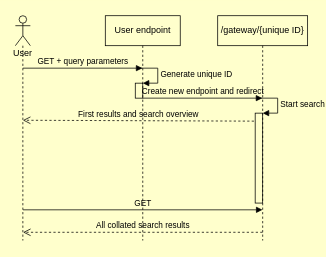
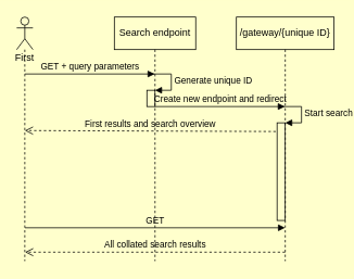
  <mxCell id="0" />
  <mxCell id="1" parent="0" />
- <mxCell id="2" value="User" style="shape=umlLifeline;participant=umlActor;perimeter=lifelinePerimeter;whiteSpace=wrap;html=1;container=1;collapsible=0;recursiveResize=0;verticalAlign=top;spacingTop=36;outlineConnect=0;fillColor=none;strokeColor=#000000;fontColor=#000000;" parent="1" vertex="1"><mxGeometry x="20" y="20" width="20" height="300" as="geometry" /></mxCell>
- <mxCell id="3" value="User endpoint" style="shape=umlLifeline;perimeter=lifelinePerimeter;whiteSpace=wrap;html=1;container=1;collapsible=0;recursiveResize=0;outlineConnect=0;fillColor=none;strokeColor=#000000;fontColor=#000000;" parent="1" vertex="1"><mxGeometry x="140" y="20" width="100" height="300" as="geometry" /></mxCell>
+ <mxCell id="2" value="First" style="shape=umlLifeline;participant=umlActor;perimeter=lifelinePerimeter;whiteSpace=wrap;html=1;container=1;collapsible=0;recursiveResize=0;verticalAlign=top;spacingTop=36;outlineConnect=0;fillColor=none;strokeColor=#000000;fontColor=#000000;" parent="1" vertex="1"><mxGeometry x="20" y="20" width="20" height="300" as="geometry" /></mxCell>
+ <mxCell id="3" value="Search endpoint" style="shape=umlLifeline;perimeter=lifelinePerimeter;whiteSpace=wrap;html=1;container=1;collapsible=0;recursiveResize=0;outlineConnect=0;fillColor=none;strokeColor=#000000;fontColor=#000000;" parent="1" vertex="1"><mxGeometry x="140" y="20" width="100" height="300" as="geometry" /></mxCell>
  <mxCell id="4" value="" style="html=1;points=[];perimeter=orthogonalPerimeter;labelBackgroundColor=none;fillColor=none;strokeColor=#000000;" parent="3" vertex="1"><mxGeometry x="40" y="90" width="10" height="20" as="geometry" /></mxCell>
  <mxCell id="5" value="Generate unique ID" style="edgeStyle=orthogonalEdgeStyle;html=1;align=left;spacingLeft=2;endArrow=block;rounded=0;entryX=1;entryY=0;labelBackgroundColor=none;strokeColor=#000000;fontColor=#000000;" parent="3" target="4" edge="1"><mxGeometry relative="1" as="geometry"><mxPoint x="45" y="70" as="sourcePoint" /><Array as="points"><mxPoint x="70" y="70" /></Array></mxGeometry></mxCell>
  <mxCell id="6" value="/gateway/{unique ID}" style="shape=umlLifeline;perimeter=lifelinePerimeter;whiteSpace=wrap;html=1;container=1;collapsible=0;recursiveResize=0;outlineConnect=0;fillColor=none;strokeColor=#000000;fontColor=#000000;" parent="1" vertex="1"><mxGeometry x="290" y="20" width="120" height="300" as="geometry" /></mxCell>
  <mxCell id="7" value="" style="html=1;points=[];perimeter=orthogonalPerimeter;fillColor=none;strokeColor=#000000;fontColor=#000000;" parent="6" vertex="1"><mxGeometry x="50" y="130" width="10" height="120" as="geometry" /></mxCell>
  <mxCell id="8" value="&lt;span style=&quot;&quot;&gt;Start search&lt;/span&gt;" style="edgeStyle=orthogonalEdgeStyle;html=1;align=left;spacingLeft=2;endArrow=block;rounded=0;entryX=1;entryY=0;fillColor=none;strokeColor=#000000;fontColor=#000000;labelBackgroundColor=none;" parent="6" target="7" edge="1"><mxGeometry relative="1" as="geometry"><mxPoint x="55" y="110" as="sourcePoint" /><Array as="points"><mxPoint x="80" y="110" /></Array></mxGeometry></mxCell>
  <mxCell id="9" value="GET + query parameters" style="html=1;verticalAlign=bottom;endArrow=block;fillColor=none;strokeColor=#000000;fontColor=#000000;labelBackgroundColor=none;" parent="1" edge="1"><mxGeometry width="80" relative="1" as="geometry"><mxPoint x="30" y="90" as="sourcePoint" /><mxPoint x="189.5" y="90" as="targetPoint" /></mxGeometry></mxCell>
  <mxCell id="10" value="GET" style="html=1;verticalAlign=bottom;endArrow=block;fillColor=none;strokeColor=#000000;fontColor=#000000;labelBackgroundColor=none;" parent="1" edge="1"><mxGeometry width="80" relative="1" as="geometry"><mxPoint x="30.25" y="279" as="sourcePoint" /><mxPoint x="349.75" y="279" as="targetPoint" /></mxGeometry></mxCell>
  <mxCell id="11" value="All collated search results" style="html=1;verticalAlign=bottom;endArrow=open;dashed=1;endSize=8;fillColor=none;strokeColor=#000000;fontColor=#000000;labelBackgroundColor=none;" parent="1" edge="1"><mxGeometry relative="1" as="geometry"><mxPoint x="349.75" y="309" as="sourcePoint" /><mxPoint x="30.25" y="309" as="targetPoint" /></mxGeometry></mxCell>
  <mxCell id="12" value="Create new endpoint and redirect" style="html=1;verticalAlign=bottom;endArrow=block;fillColor=none;strokeColor=#000000;fontColor=#000000;labelBackgroundColor=none;" parent="1" edge="1"><mxGeometry width="80" relative="1" as="geometry"><mxPoint x="190" y="130" as="sourcePoint" /><mxPoint x="349.5" y="130" as="targetPoint" /></mxGeometry></mxCell>
  <mxCell id="13" value="First results and search overview" style="html=1;verticalAlign=bottom;endArrow=open;dashed=1;endSize=8;labelBackgroundColor=none;strokeColor=#000000;fontColor=#000000;exitX=-0.163;exitY=0.089;exitDx=0;exitDy=0;exitPerimeter=0;" parent="1" source="7" edge="1"><mxGeometry relative="1" as="geometry"><mxPoint x="110" y="159.5" as="sourcePoint" /><mxPoint x="30" y="159.5" as="targetPoint" /></mxGeometry></mxCell>
